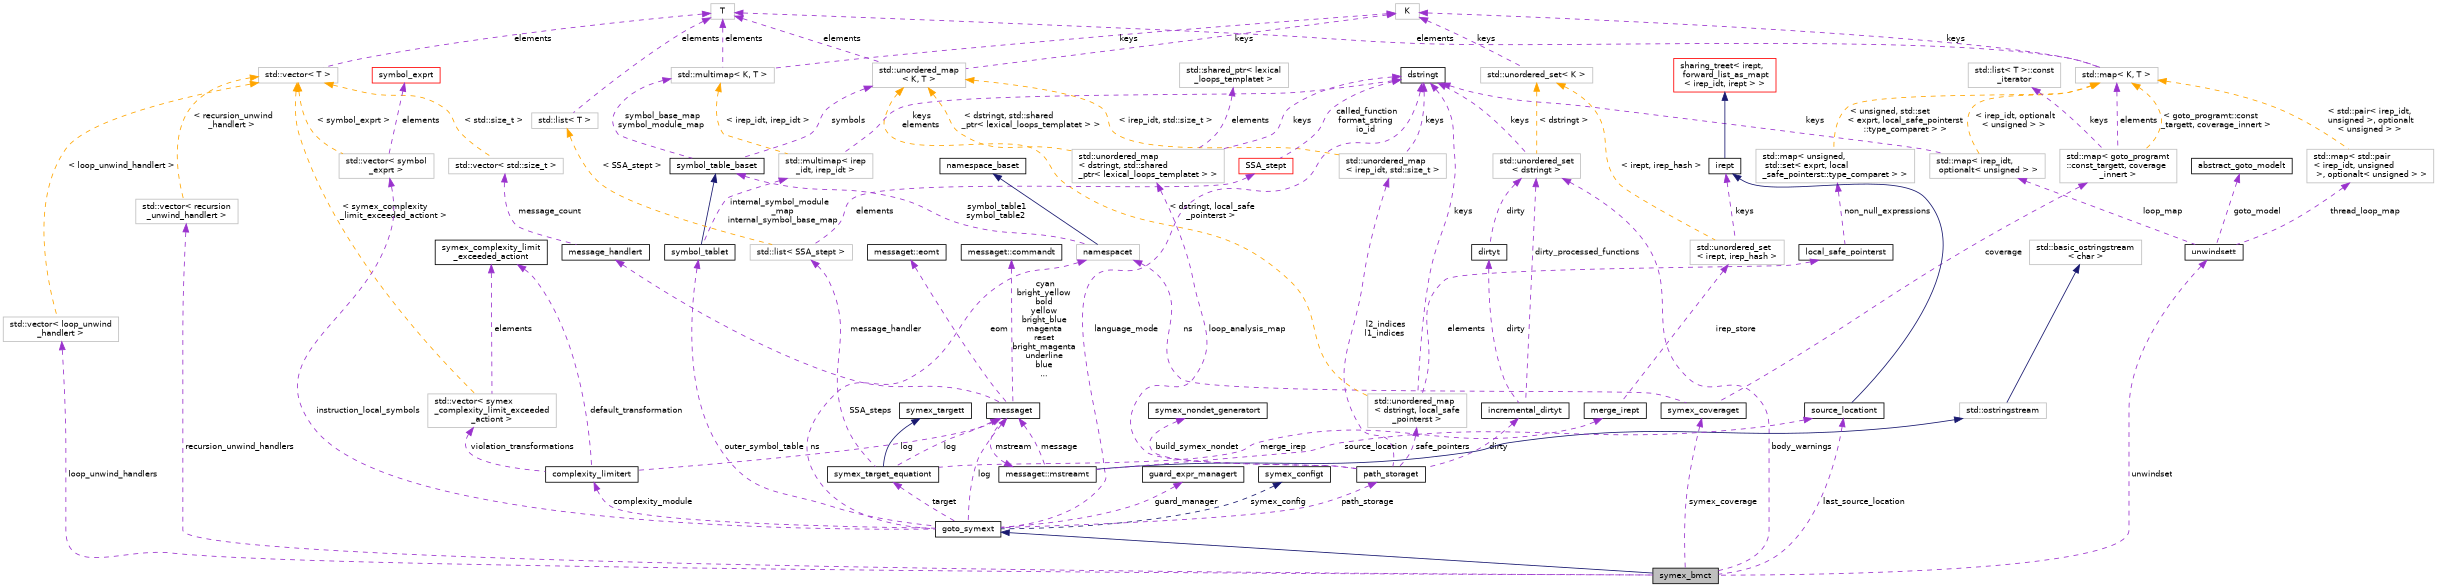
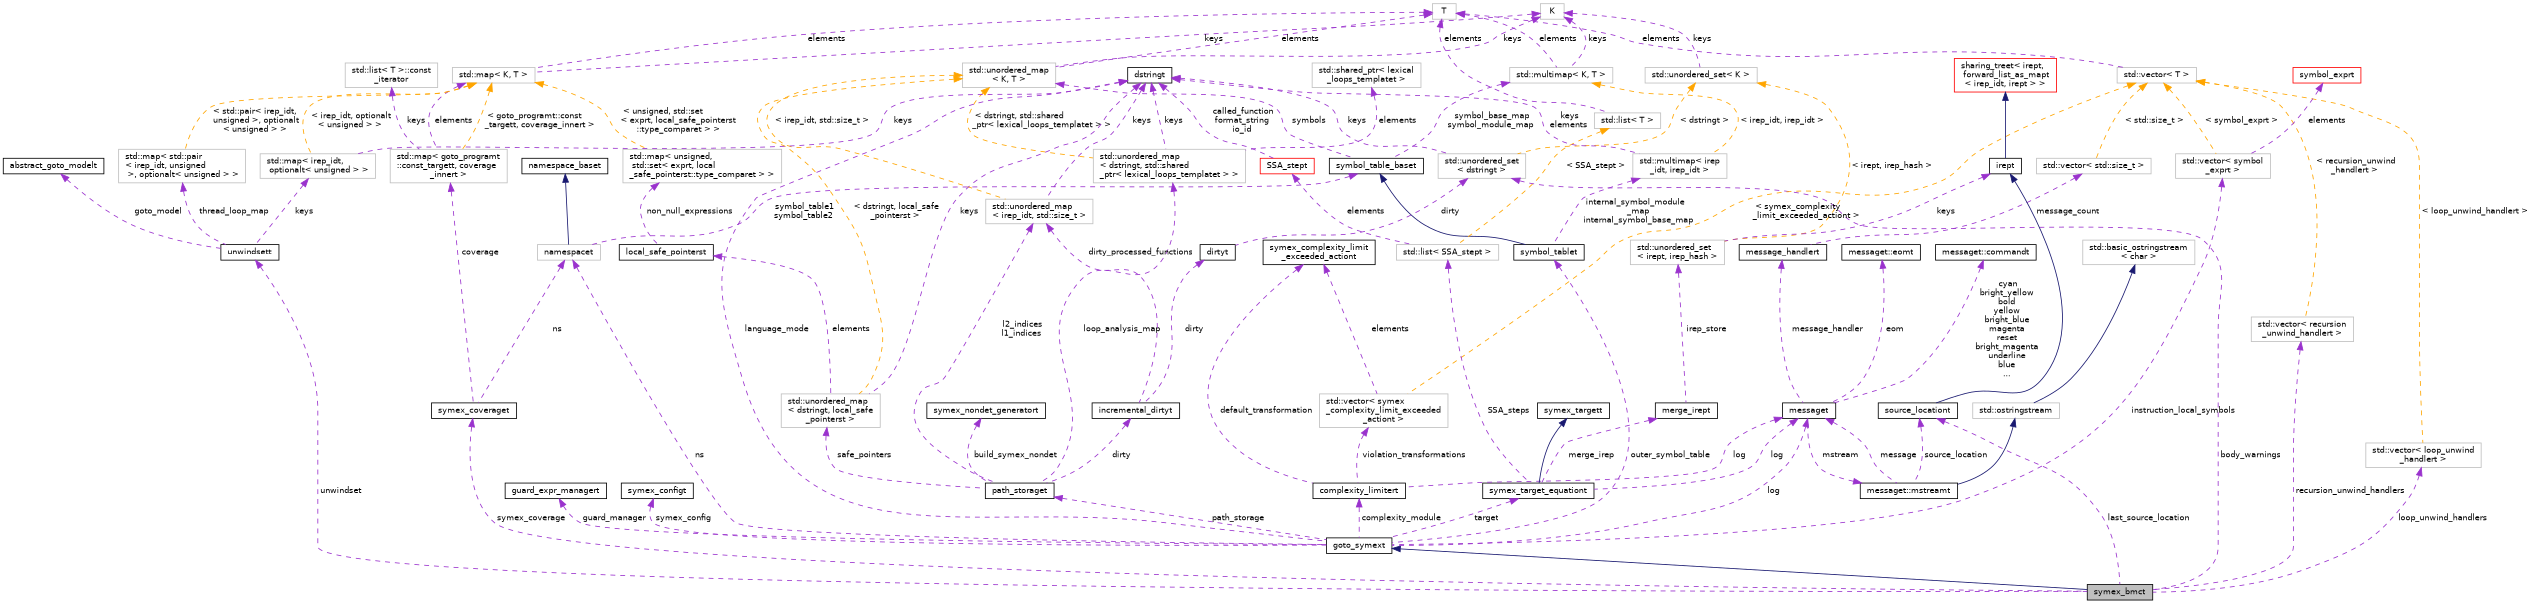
  digraph {
    rankdir=TB
    node [color=grey75 fontname=Helvetica fontsize=10 shape=record]
    edge [color=darkorchid3 dir=back fontname=Helvetica fontsize=10 labelfontname=Helvetica labelfontsize=10 style=dashed]
    n1 [color=black fillcolor=grey75 fontcolor=black height=0.2 label=symex_bmct style=filled width=0.4]
    n2 [color=black height=0.2 label=goto_symext width=0.4]
    n3 [color=black height=0.2 label=symbol_tablet width=0.4]
    n4 [color=black height=0.2 label=symbol_table_baset width=0.4]
    n5 [height=0.2 label=namespacet width=0.4]
    n6 [color=black height=0.2 label=symex_coveraget width=0.4]
    n7 [height=0.2 label="std::multimap\< K, T \>" width=0.4]
    n8 [height=0.2 label="std::multimap\< irep\l_idt, irep_idt \>" width=0.4]
    n9 [height=0.2 label=K width=0.4]
    n10 [height=0.2 label="std::unordered_map\l\< K, T \>" width=0.4]
    n11 [height=0.2 label="std::map\< K, T \>" width=0.4]
    n12 [height=0.2 label="std::unordered_set\< K \>" width=0.4]
    n13 [height=0.2 label="std::unordered_map\l\< dstringt, local_safe\l_pointerst \>" width=0.4]
    n14 [height=0.2 label="std::unordered_map\l\< dstringt, std::shared\l_ptr\< lexical_loops_templatet \> \>" width=0.4]
    n15 [height=0.2 label="std::unordered_map\l\< irep_idt, std::size_t \>" width=0.4]
    n16 [height=0.2 label="std::map\< irep_idt,\l optionalt\< unsigned \> \>" width=0.4]
    n17 [height=0.2 label="std::map\< unsigned,\l std::set\< exprt, local\l_safe_pointerst::type_comparet \> \>" width=0.4]
    n18 [height=0.2 label="std::map\< goto_programt\l::const_targett, coverage\l_innert \>" width=0.4]
    n19 [height=0.2 label="std::map\< std::pair\l\< irep_idt, unsigned\l \>, optionalt\< unsigned \> \>" width=0.4]
    n20 [height=0.2 label="std::unordered_set\l\< dstringt \>" width=0.4]
    n21 [height=0.2 label="std::unordered_set\l\< irept, irep_hash \>" width=0.4]
    n22 [height=0.2 label=T width=0.4]
    n23 [height=0.2 label="std::vector\< T \>" width=0.4]
    n24 [height=0.2 label="std::list\< T \>" width=0.4]
    n25 [height=0.2 label="std::vector\< std::size_t \>" width=0.4]
    n26 [height=0.2 label="std::vector\< symbol\l_exprt \>" width=0.4]
    n27 [height=0.2 label="std::vector\< symex\l_complexity_limit_exceeded\l_actiont \>" width=0.4]
    n28 [height=0.2 label="std::vector\< recursion\l_unwind_handlert \>" width=0.4]
    n29 [height=0.2 label="std::vector\< loop_unwind\l_handlert \>" width=0.4]
    n30 [height=0.2 label="std::list\< SSA_stept \>" width=0.4]
    n31 [color=black height=0.2 label=path_storaget width=0.4]
    n32 [color=black height=0.2 label=dstringt width=0.4]
    n33 [color=red height=0.2 label=SSA_stept width=0.4]
    n34 [color=black height=0.2 label=incremental_dirtyt width=0.4]
    n35 [color=black height=0.2 label=dirtyt width=0.4]
    n36 [color=black height=0.2 label=unwindsett width=0.4]
    n37 [color=black height=0.2 label=messaget width=0.4]
    n38 [color=black height=0.2 label="messaget::mstreamt" width=0.4]
    n39 [color=black height=0.2 label=symex_target_equationt width=0.4]
    n40 [color=black height=0.2 label=complexity_limitert width=0.4]
    n41 [color=black height=0.2 label=message_handlert width=0.4]
    n42 [color=black height=0.2 label="messaget::commandt" width=0.4]
    n43 [height=0.2 label="std::ostringstream" width=0.4]
    n44 [height=0.2 label="std::basic_ostringstream\l\< char \>" width=0.4]
    n45 [color=black height=0.2 label=source_locationt width=0.4]
    n46 [color=black height=0.2 label=irept width=0.4]
    n47 [color=black height=0.2 label=merge_irept width=0.4]
    n48 [color=red height=0.2 label="sharing_treet\< irept,\l forward_list_as_mapt\l\< irep_idt, irept \> \>" width=0.4]
    n49 [color=black height=0.2 label="messaget::eomt" width=0.4]
    n50 [color=black height=0.2 label=local_safe_pointerst width=0.4]
    n51 [color=black height=0.2 label=symex_nondet_generatort width=0.4]
    n52 [height=0.2 label="std::shared_ptr\< lexical\l_loops_templatet \>" width=0.4]
    n53 [color=black height=0.2 label=guard_expr_managert width=0.4]
    n54 [color=black height=0.2 label=namespace_baset width=0.4]
    n55 [color=black height=0.2 label=symex_targett width=0.4]
    n56 [color=red height=0.2 label=symbol_exprt width=0.4]
    n57 [color=black height=0.2 label="symex_complexity_limit\l_exceeded_actiont" width=0.4]
    n58 [color=black height=0.2 label=symex_configt width=0.4]
    n59 [height=0.2 label="std::list\< T \>::const\l_iterator" width=0.4]
    n60 [color=black height=0.2 label=abstract_goto_modelt width=0.4]
    n2 -> n1 [color=midnightblue style=solid]
    n3 -> n2 [label=" outer_symbol_table"]
    n4 -> n3 [color=midnightblue style=solid]
    n4 -> n5 [label=" symbol_table1\nsymbol_table2"]
    n5 -> n2 [label=" ns"]
    n5 -> n6 [label=" ns"]
    n6 -> n1 [label=" symex_coverage"]
    n7 -> n4 [label=" symbol_base_map\nsymbol_module_map"]
    n7 -> n8 [color=orange label=" \< irep_idt, irep_idt \>"]
    n8 -> n3 [label=" internal_symbol_module\l_map\ninternal_symbol_base_map"]
    n9 -> n7 [label=" keys"]
    n9 -> n10 [label=" keys"]
    n9 -> n11 [label=" keys"]
    n9 -> n12 [label=" keys"]
    n10 -> n4 [label=" symbols"]
    n10 -> n13 [color=orange label=" \< dstringt, local_safe\l_pointerst \>"]
    n10 -> n14 [color=orange label=" \< dstringt, std::shared\l_ptr\< lexical_loops_templatet \> \>"]
    n10 -> n15 [color=orange label=" \< irep_idt, std::size_t \>"]
    n11 -> n16 [color=orange label=" \< irep_idt, optionalt\l\< unsigned \> \>"]
    n11 -> n17 [color=orange label=" \< unsigned, std::set\l\< exprt, local_safe_pointerst\l::type_comparet \> \>"]
    n11 -> n18 [label=" elements"]
    n11 -> n18 [color=orange label=" \< goto_programt::const\l_targett, coverage_innert \>"]
    n11 -> n19 [color=orange label=" \< std::pair\< irep_idt,\l unsigned \>, optionalt\l\< unsigned \> \>"]
    n12 -> n20 [color=orange label=" \< dstringt \>"]
    n12 -> n21 [color=orange label=" \< irept, irep_hash \>"]
    n13 -> n31 [label=" safe_pointers"]
    n14 -> n31 [label=" loop_analysis_map"]
    n15 -> n31 [label=" l2_indices\nl1_indices"]
-   n16 -> n36 [label=" loop_map"]
+   n16 -> n36 [label=" keys"]
    n17 -> n50 [label=" non_null_expressions"]
    n18 -> n6 [label=" coverage"]
    n19 -> n36 [label=" thread_loop_map"]
    n20 -> n1 [label=" body_warnings"]
-   n20 -> n34 [label=" dirty_processed_functions"]
+   n15 -> n34 [label=" dirty_processed_functions"]
    n20 -> n35 [label=" dirty"]
    n21 -> n47 [label=" irep_store"]
    n22 -> n7 [label=" elements"]
    n22 -> n10 [label=" elements"]
    n22 -> n11 [label=" elements"]
    n22 -> n23 [label=" elements"]
    n22 -> n24 [label=" elements"]
    n23 -> n25 [color=orange label=" \< std::size_t \>"]
    n23 -> n26 [color=orange label=" \< symbol_exprt \>"]
    n23 -> n27 [color=orange label=" \< symex_complexity\l_limit_exceeded_actiont \>"]
    n23 -> n28 [color=orange label=" \< recursion_unwind\l_handlert \>"]
    n23 -> n29 [color=orange label=" \< loop_unwind_handlert \>"]
    n24 -> n30 [color=orange label=" \< SSA_stept \>"]
    n25 -> n41 [label=" message_count"]
    n26 -> n2 [label=" instruction_local_symbols"]
    n27 -> n40 [label=" violation_transformations"]
    n28 -> n1 [label=" recursion_unwind_handlers"]
    n29 -> n1 [label=" loop_unwind_handlers"]
    n30 -> n39 [label=" SSA_steps"]
    n31 -> n2 [label=" path_storage"]
    n32 -> n2 [label=" language_mode"]
    n32 -> n8 [label=" keys\nelements"]
    n32 -> n13 [label=" keys"]
    n32 -> n14 [label=" keys"]
    n32 -> n15 [label=" keys"]
    n32 -> n16 [label=" keys"]
    n32 -> n20 [label=" keys"]
    n32 -> n33 [label=" called_function\nformat_string\nio_id"]
    n33 -> n30 [label=" elements"]
    n34 -> n31 [label=" dirty"]
    n35 -> n34 [label=" dirty"]
    n36 -> n1 [label=" unwindset"]
    n37 -> n2 [label=" log"]
    n37 -> n38 [label=" message"]
    n37 -> n39 [label=" log"]
    n37 -> n40 [label=" log"]
    n38 -> n37 [label=" mstream"]
    n39 -> n2 [label=" target"]
    n40 -> n2 [label=" complexity_module"]
    n41 -> n37 [label=" message_handler"]
    n42 -> n37 [label=" cyan\nbright_yellow\nbold\nyellow\nbright_blue\nmagenta\nreset\nbright_magenta\nunderline\nblue\n..."]
    n43 -> n38 [color=midnightblue style=solid]
    n44 -> n43 [color=midnightblue style=solid]
    n45 -> n1 [label=" last_source_location"]
    n45 -> n38 [label=" source_location"]
    n46 -> n21 [label=" keys"]
    n46 -> n45 [color=midnightblue style=solid]
    n47 -> n39 [label=" merge_irep"]
    n48 -> n46 [color=midnightblue style=solid]
    n49 -> n37 [label=" eom"]
    n50 -> n13 [label=" elements"]
    n51 -> n31 [label=" build_symex_nondet"]
    n52 -> n14 [label=" elements"]
    n53 -> n2 [label=" guard_manager"]
    n54 -> n5 [color=midnightblue style=solid]
    n55 -> n39 [color=midnightblue style=solid]
    n56 -> n26 [label=" elements"]
    n57 -> n27 [label=" elements"]
    n57 -> n40 [label=" default_transformation"]
-   n58 -> n2 [color=midnightblue label=" symex_config"]
+   n58 -> n2 [label=" symex_config"]
    n59 -> n18 [label=" keys"]
    n60 -> n36 [label=" goto_model"]
  }
